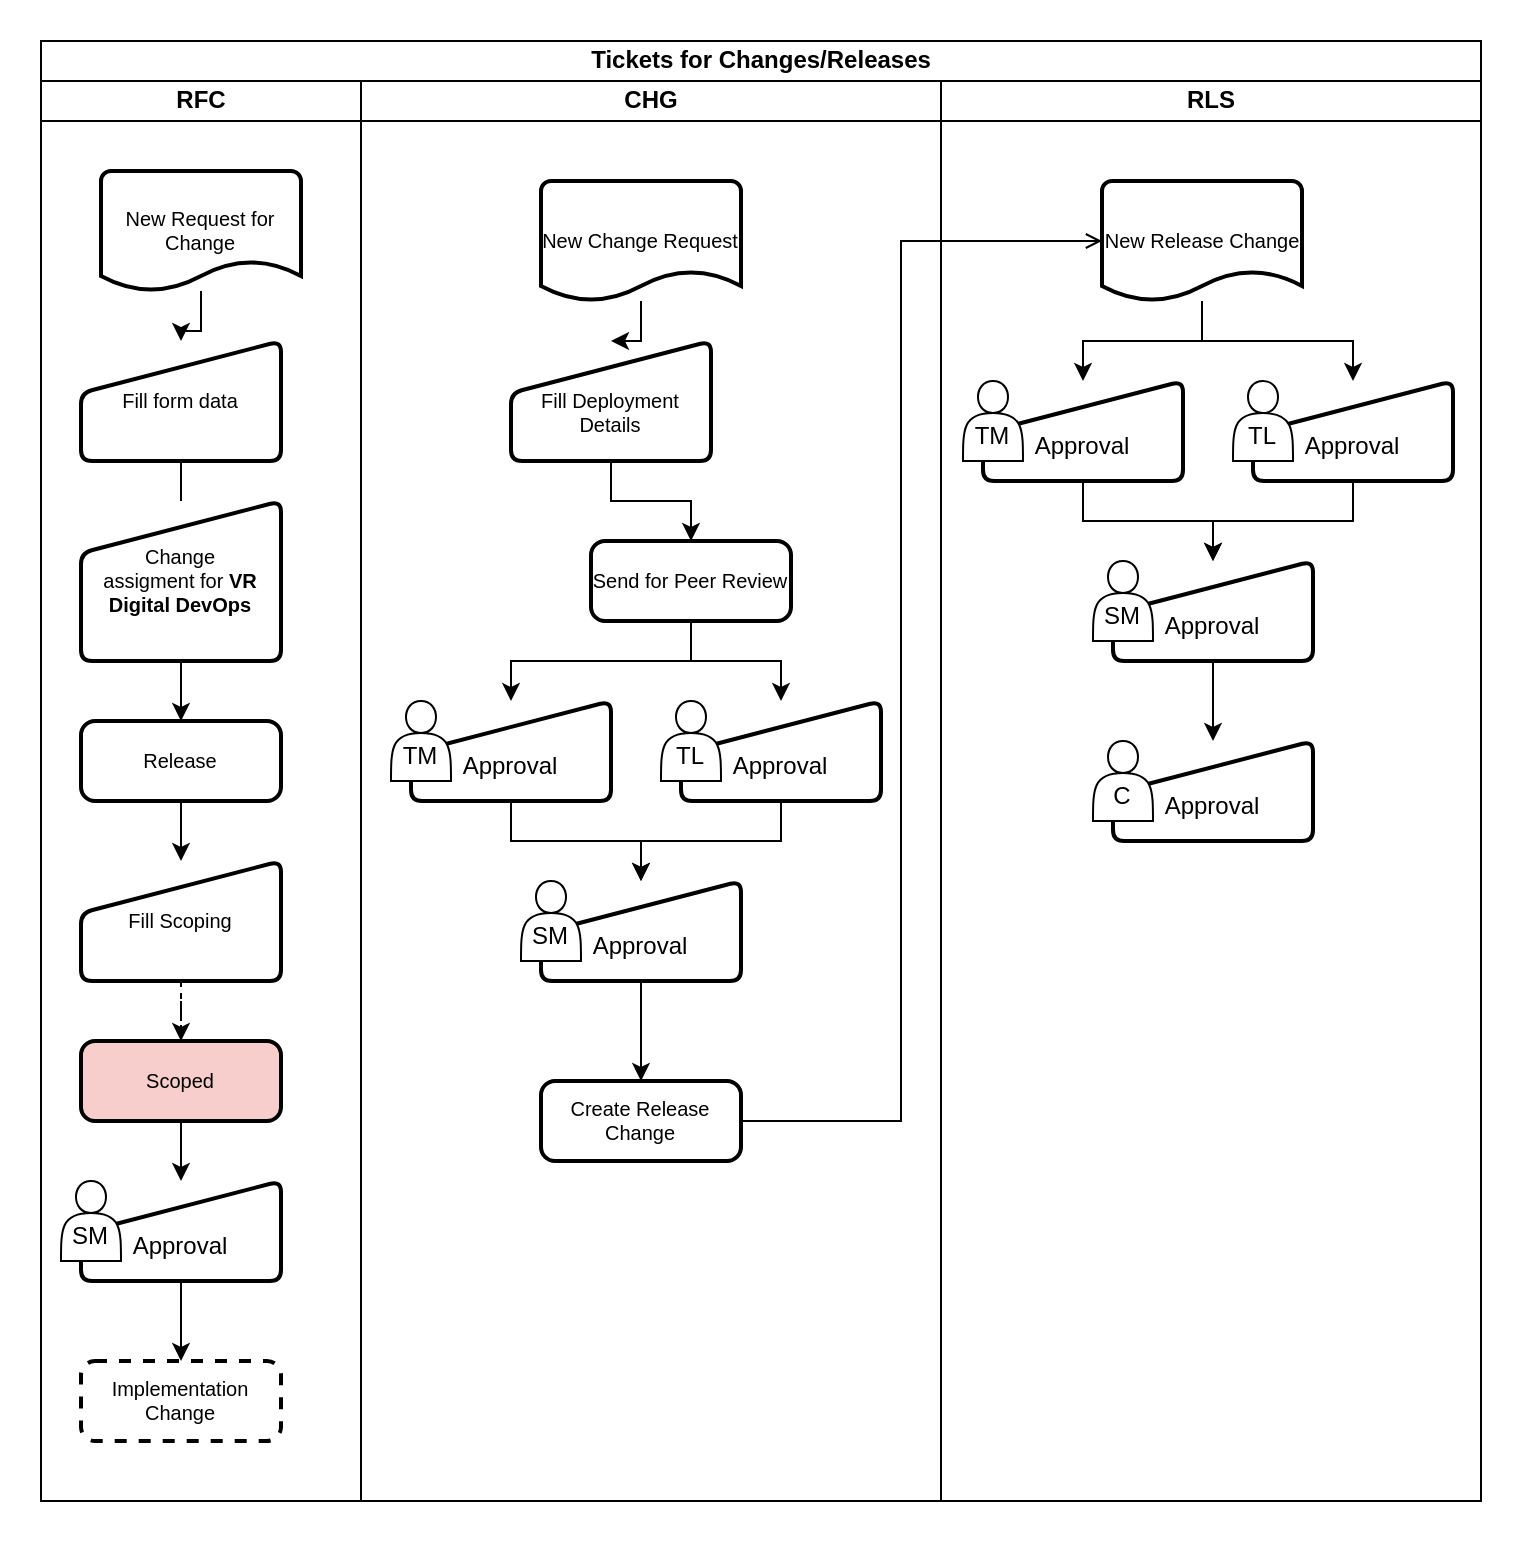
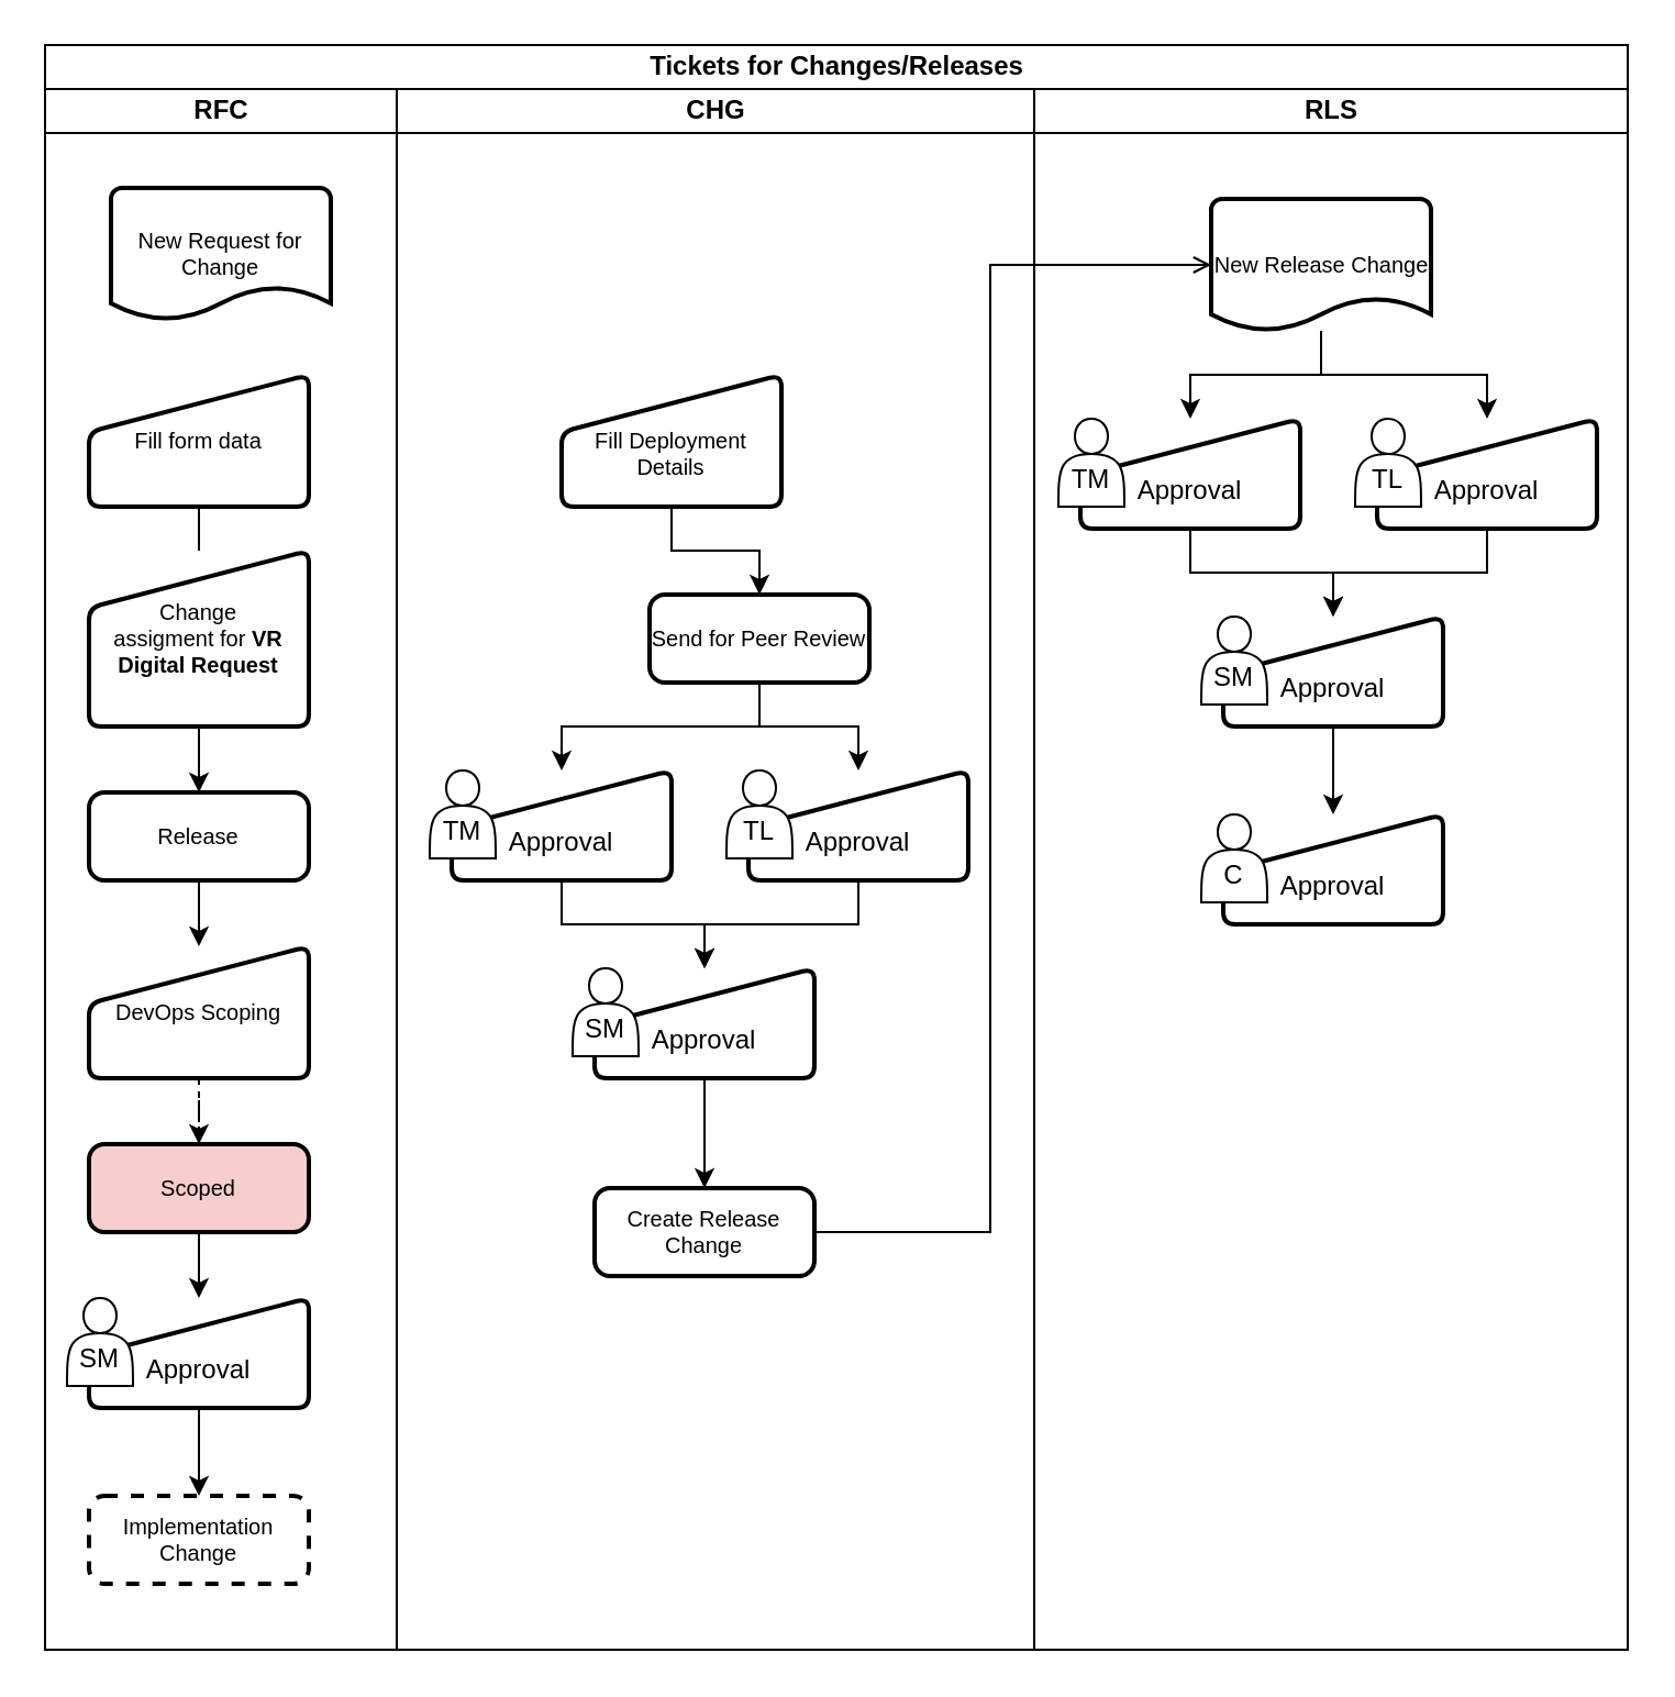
  <mxCell id="0" />
  <mxCell id="1" parent="0" />
  <mxCell id="2" value="Tickets for Changes/Releases" style="swimlane;childLayout=stackLayout;resizeParent=1;resizeParentMax=0;startSize=20;html=1;" vertex="1" parent="1"><mxGeometry x="20" y="20" width="720" height="730" as="geometry" /></mxCell>
  <mxCell id="3" value="RFC" style="swimlane;startSize=20;html=1;" vertex="1" parent="2"><mxGeometry y="20" width="160" height="710" as="geometry" /></mxCell>
- <mxCell id="4" style="edgeStyle=orthogonalEdgeStyle;rounded=0;orthogonalLoop=1;jettySize=auto;html=1;" edge="1" parent="3" source="5" target="7"><mxGeometry relative="1" as="geometry" /></mxCell>
  <mxCell id="5" value="New Request for Change" style="strokeWidth=2;html=1;shape=mxgraph.flowchart.document2;whiteSpace=wrap;size=0.25;fontSize=10;" vertex="1" parent="3"><mxGeometry x="30" y="45" width="100" height="60" as="geometry" /></mxCell>
  <mxCell id="6" style="edgeStyle=orthogonalEdgeStyle;rounded=0;orthogonalLoop=1;jettySize=auto;html=1;endArrow=none;" edge="1" parent="3" source="7" target="9"><mxGeometry relative="1" as="geometry" /></mxCell>
  <mxCell id="7" value="Fill form data" style="html=1;strokeWidth=2;shape=manualInput;whiteSpace=wrap;rounded=1;size=26;arcSize=11;fontSize=10;" vertex="1" parent="3"><mxGeometry x="20" y="130" width="100" height="60" as="geometry" /></mxCell>
  <mxCell id="8" style="edgeStyle=orthogonalEdgeStyle;rounded=0;orthogonalLoop=1;jettySize=auto;html=1;" edge="1" parent="3" source="9" target="11"><mxGeometry relative="1" as="geometry" /></mxCell>
- <mxCell id="9" value="&lt;div&gt;Change &lt;br&gt;&lt;/div&gt;&lt;div&gt;assigment for &lt;b&gt;VR Digital DevOps&lt;/b&gt;&lt;/div&gt;" style="html=1;strokeWidth=2;shape=manualInput;whiteSpace=wrap;rounded=1;size=26;arcSize=11;fontSize=10;" vertex="1" parent="3"><mxGeometry x="20" y="210" width="100" height="80" as="geometry" /></mxCell>
+ <mxCell id="9" value="&lt;div&gt;Change &lt;br&gt;&lt;/div&gt;&lt;div&gt;assigment for &lt;b&gt;VR Digital Request&lt;/b&gt;&lt;/div&gt;" style="html=1;strokeWidth=2;shape=manualInput;whiteSpace=wrap;rounded=1;size=26;arcSize=11;fontSize=10;" vertex="1" parent="3"><mxGeometry x="20" y="210" width="100" height="80" as="geometry" /></mxCell>
  <mxCell id="10" style="edgeStyle=orthogonalEdgeStyle;rounded=0;orthogonalLoop=1;jettySize=auto;html=1;" edge="1" parent="3" source="11" target="13"><mxGeometry relative="1" as="geometry" /></mxCell>
  <mxCell id="11" value="Release" style="rounded=1;whiteSpace=wrap;html=1;absoluteArcSize=1;arcSize=14;strokeWidth=2;fontSize=10;" vertex="1" parent="3"><mxGeometry x="20" y="320" width="100" height="40" as="geometry" /></mxCell>
  <mxCell id="12" style="edgeStyle=orthogonalEdgeStyle;rounded=0;orthogonalLoop=1;jettySize=auto;html=1;dashed=1;" edge="1" parent="3" source="13" target="15"><mxGeometry relative="1" as="geometry" /></mxCell>
- <mxCell id="13" value="Fill Scoping" style="html=1;strokeWidth=2;shape=manualInput;whiteSpace=wrap;rounded=1;size=26;arcSize=11;fontSize=10;" vertex="1" parent="3"><mxGeometry x="20" y="390" width="100" height="60" as="geometry" /></mxCell>
+ <mxCell id="13" value="DevOps Scoping" style="html=1;strokeWidth=2;shape=manualInput;whiteSpace=wrap;rounded=1;size=26;arcSize=11;fontSize=10;" vertex="1" parent="3"><mxGeometry x="20" y="390" width="100" height="60" as="geometry" /></mxCell>
  <mxCell id="14" style="edgeStyle=orthogonalEdgeStyle;rounded=0;orthogonalLoop=1;jettySize=auto;html=1;" edge="1" parent="3" source="15" target="17"><mxGeometry relative="1" as="geometry" /></mxCell>
  <mxCell id="15" value="Scoped" style="rounded=1;whiteSpace=wrap;html=1;absoluteArcSize=1;arcSize=14;strokeWidth=2;fontSize=10;fillColor=#f8cecc;" vertex="1" parent="3"><mxGeometry x="20" y="480" width="100" height="40" as="geometry" /></mxCell>
  <mxCell id="16" value="" style="group" vertex="1" connectable="0" parent="3"><mxGeometry x="10" y="550" width="110" height="50" as="geometry" /></mxCell>
  <mxCell id="17" value="&lt;br&gt;&lt;div&gt;Approval&lt;/div&gt;" style="html=1;strokeWidth=2;shape=manualInput;whiteSpace=wrap;rounded=1;size=26;arcSize=11;" vertex="1" parent="16"><mxGeometry x="10" width="100" height="50" as="geometry" /></mxCell>
  <mxCell id="18" value="&lt;div&gt;&lt;br&gt;&lt;/div&gt;&lt;div&gt;SM&lt;/div&gt;" style="shape=actor;whiteSpace=wrap;html=1;" vertex="1" parent="16"><mxGeometry width="30" height="40" as="geometry" /></mxCell>
  <mxCell id="19" value="Implementation Change" style="rounded=1;whiteSpace=wrap;html=1;absoluteArcSize=1;arcSize=14;strokeWidth=2;fontSize=10;dashed=1;" vertex="1" parent="3"><mxGeometry x="20" y="640" width="100" height="40" as="geometry" /></mxCell>
  <mxCell id="20" style="edgeStyle=orthogonalEdgeStyle;rounded=0;orthogonalLoop=1;jettySize=auto;html=1;" edge="1" parent="3" source="17" target="19"><mxGeometry relative="1" as="geometry" /></mxCell>
  <mxCell id="21" value="CHG" style="swimlane;startSize=20;html=1;" vertex="1" parent="2"><mxGeometry x="160" y="20" width="290" height="710" as="geometry" /></mxCell>
- <mxCell id="22" style="edgeStyle=orthogonalEdgeStyle;rounded=0;orthogonalLoop=1;jettySize=auto;html=1;" edge="1" parent="21" source="23" target="25"><mxGeometry relative="1" as="geometry" /></mxCell>
- <mxCell id="23" value="New Change Request" style="strokeWidth=2;html=1;shape=mxgraph.flowchart.document2;whiteSpace=wrap;size=0.25;fontSize=10;" vertex="1" parent="21"><mxGeometry x="90" y="50" width="100" height="60" as="geometry" /></mxCell>
  <mxCell id="24" style="edgeStyle=orthogonalEdgeStyle;rounded=0;orthogonalLoop=1;jettySize=auto;html=1;" edge="1" parent="21" source="25" target="28"><mxGeometry relative="1" as="geometry" /></mxCell>
  <mxCell id="25" value="&lt;div&gt;&lt;br&gt;&lt;/div&gt;&lt;div&gt;Fill Deployment Details&lt;/div&gt;" style="html=1;strokeWidth=2;shape=manualInput;whiteSpace=wrap;rounded=1;size=26;arcSize=11;fontSize=10;" vertex="1" parent="21"><mxGeometry x="75" y="130" width="100" height="60" as="geometry" /></mxCell>
  <mxCell id="26" style="edgeStyle=orthogonalEdgeStyle;rounded=0;orthogonalLoop=1;jettySize=auto;html=1;" edge="1" parent="21" source="28" target="33"><mxGeometry relative="1" as="geometry" /></mxCell>
  <mxCell id="27" style="edgeStyle=orthogonalEdgeStyle;rounded=0;orthogonalLoop=1;jettySize=auto;html=1;" edge="1" parent="21" source="28" target="30"><mxGeometry relative="1" as="geometry" /></mxCell>
  <mxCell id="28" value="Send for Peer Review" style="rounded=1;whiteSpace=wrap;html=1;absoluteArcSize=1;arcSize=14;strokeWidth=2;fontSize=10;" vertex="1" parent="21"><mxGeometry x="115" y="230" width="100" height="40" as="geometry" /></mxCell>
  <mxCell id="29" value="" style="group" vertex="1" connectable="0" parent="21"><mxGeometry x="15" y="310" width="110" height="50" as="geometry" /></mxCell>
  <mxCell id="30" value="&lt;br&gt;&lt;div&gt;Approval&lt;/div&gt;" style="html=1;strokeWidth=2;shape=manualInput;whiteSpace=wrap;rounded=1;size=26;arcSize=11;" vertex="1" parent="29"><mxGeometry x="10" width="100" height="50" as="geometry" /></mxCell>
  <mxCell id="31" value="&lt;br&gt;&lt;div&gt;TM&lt;/div&gt;" style="shape=actor;whiteSpace=wrap;html=1;" vertex="1" parent="29"><mxGeometry width="30" height="40" as="geometry" /></mxCell>
  <mxCell id="32" value="" style="group" vertex="1" connectable="0" parent="21"><mxGeometry x="150" y="310" width="110" height="50" as="geometry" /></mxCell>
  <mxCell id="33" value="&lt;br&gt;&lt;div&gt;Approval&lt;/div&gt;" style="html=1;strokeWidth=2;shape=manualInput;whiteSpace=wrap;rounded=1;size=26;arcSize=11;" vertex="1" parent="32"><mxGeometry x="10" width="100" height="50" as="geometry" /></mxCell>
  <mxCell id="34" value="&lt;div&gt;&lt;br&gt;&lt;/div&gt;&lt;div&gt;TL&lt;/div&gt;" style="shape=actor;whiteSpace=wrap;html=1;" vertex="1" parent="32"><mxGeometry width="30" height="40" as="geometry" /></mxCell>
  <mxCell id="35" value="" style="group" vertex="1" connectable="0" parent="21"><mxGeometry x="80" y="400" width="110" height="50" as="geometry" /></mxCell>
  <mxCell id="36" value="&lt;br&gt;&lt;div&gt;Approval&lt;/div&gt;" style="html=1;strokeWidth=2;shape=manualInput;whiteSpace=wrap;rounded=1;size=26;arcSize=11;" vertex="1" parent="35"><mxGeometry x="10" width="100" height="50" as="geometry" /></mxCell>
  <mxCell id="37" value="&lt;div&gt;&lt;br&gt;&lt;/div&gt;&lt;div&gt;SM&lt;/div&gt;" style="shape=actor;whiteSpace=wrap;html=1;" vertex="1" parent="35"><mxGeometry width="30" height="40" as="geometry" /></mxCell>
  <mxCell id="38" value="Create Release Change" style="rounded=1;whiteSpace=wrap;html=1;absoluteArcSize=1;arcSize=14;strokeWidth=2;fontSize=10;" vertex="1" parent="21"><mxGeometry x="90" y="500" width="100" height="40" as="geometry" /></mxCell>
  <mxCell id="39" style="edgeStyle=orthogonalEdgeStyle;rounded=0;orthogonalLoop=1;jettySize=auto;html=1;" edge="1" parent="21" source="33" target="36"><mxGeometry relative="1" as="geometry" /></mxCell>
  <mxCell id="40" style="edgeStyle=orthogonalEdgeStyle;rounded=0;orthogonalLoop=1;jettySize=auto;html=1;" edge="1" parent="21" source="30" target="36"><mxGeometry relative="1" as="geometry" /></mxCell>
  <mxCell id="41" style="edgeStyle=orthogonalEdgeStyle;rounded=0;orthogonalLoop=1;jettySize=auto;html=1;" edge="1" parent="21" source="36" target="38"><mxGeometry relative="1" as="geometry" /></mxCell>
  <mxCell id="42" value="RLS" style="swimlane;startSize=20;html=1;" vertex="1" parent="2"><mxGeometry x="450" y="20" width="270" height="710" as="geometry" /></mxCell>
  <mxCell id="43" style="edgeStyle=orthogonalEdgeStyle;rounded=0;orthogonalLoop=1;jettySize=auto;html=1;" edge="1" parent="42" source="45" target="50"><mxGeometry relative="1" as="geometry" /></mxCell>
  <mxCell id="44" style="edgeStyle=orthogonalEdgeStyle;rounded=0;orthogonalLoop=1;jettySize=auto;html=1;" edge="1" parent="42" source="45" target="47"><mxGeometry relative="1" as="geometry" /></mxCell>
  <mxCell id="45" value="New Release Change" style="strokeWidth=2;html=1;shape=mxgraph.flowchart.document2;whiteSpace=wrap;size=0.25;fontSize=10;" vertex="1" parent="42"><mxGeometry x="80.5" y="50" width="100" height="60" as="geometry" /></mxCell>
  <mxCell id="46" value="" style="group" vertex="1" connectable="0" parent="42"><mxGeometry x="11" y="150" width="110" height="50" as="geometry" /></mxCell>
  <mxCell id="47" value="&lt;br&gt;&lt;div&gt;Approval&lt;/div&gt;" style="html=1;strokeWidth=2;shape=manualInput;whiteSpace=wrap;rounded=1;size=26;arcSize=11;" vertex="1" parent="46"><mxGeometry x="10" width="100" height="50" as="geometry" /></mxCell>
  <mxCell id="48" value="&lt;br&gt;&lt;div&gt;TM&lt;/div&gt;" style="shape=actor;whiteSpace=wrap;html=1;" vertex="1" parent="46"><mxGeometry width="30" height="40" as="geometry" /></mxCell>
  <mxCell id="49" value="" style="group" vertex="1" connectable="0" parent="42"><mxGeometry x="146" y="150" width="110" height="50" as="geometry" /></mxCell>
  <mxCell id="50" value="&lt;br&gt;&lt;div&gt;Approval&lt;/div&gt;" style="html=1;strokeWidth=2;shape=manualInput;whiteSpace=wrap;rounded=1;size=26;arcSize=11;" vertex="1" parent="49"><mxGeometry x="10" width="100" height="50" as="geometry" /></mxCell>
  <mxCell id="51" value="&lt;div&gt;&lt;br&gt;&lt;/div&gt;&lt;div&gt;TL&lt;/div&gt;" style="shape=actor;whiteSpace=wrap;html=1;" vertex="1" parent="49"><mxGeometry width="30" height="40" as="geometry" /></mxCell>
  <mxCell id="52" value="" style="group" vertex="1" connectable="0" parent="42"><mxGeometry x="76" y="240" width="110" height="50" as="geometry" /></mxCell>
  <mxCell id="53" value="&lt;br&gt;&lt;div&gt;Approval&lt;/div&gt;" style="html=1;strokeWidth=2;shape=manualInput;whiteSpace=wrap;rounded=1;size=26;arcSize=11;" vertex="1" parent="52"><mxGeometry x="10" width="100" height="50" as="geometry" /></mxCell>
  <mxCell id="54" value="&lt;div&gt;&lt;br&gt;&lt;/div&gt;&lt;div&gt;SM&lt;/div&gt;" style="shape=actor;whiteSpace=wrap;html=1;" vertex="1" parent="52"><mxGeometry width="30" height="40" as="geometry" /></mxCell>
  <mxCell id="55" value="" style="group" vertex="1" connectable="0" parent="42"><mxGeometry x="76" y="330" width="110" height="50" as="geometry" /></mxCell>
  <mxCell id="56" value="&lt;br&gt;&lt;div&gt;Approval&lt;/div&gt;" style="html=1;strokeWidth=2;shape=manualInput;whiteSpace=wrap;rounded=1;size=26;arcSize=11;" vertex="1" parent="55"><mxGeometry x="10" width="100" height="50" as="geometry" /></mxCell>
  <mxCell id="57" value="&lt;div&gt;&lt;br&gt;&lt;/div&gt;&lt;div&gt;C&lt;/div&gt;" style="shape=actor;whiteSpace=wrap;html=1;" vertex="1" parent="55"><mxGeometry width="30" height="40" as="geometry" /></mxCell>
  <mxCell id="58" style="edgeStyle=orthogonalEdgeStyle;rounded=0;orthogonalLoop=1;jettySize=auto;html=1;" edge="1" parent="42" source="50" target="53"><mxGeometry relative="1" as="geometry" /></mxCell>
  <mxCell id="59" style="edgeStyle=orthogonalEdgeStyle;rounded=0;orthogonalLoop=1;jettySize=auto;html=1;" edge="1" parent="42" source="47" target="53"><mxGeometry relative="1" as="geometry" /></mxCell>
  <mxCell id="60" style="edgeStyle=orthogonalEdgeStyle;rounded=0;orthogonalLoop=1;jettySize=auto;html=1;" edge="1" parent="42" source="53" target="56"><mxGeometry relative="1" as="geometry" /></mxCell>
  <mxCell id="61" style="edgeStyle=orthogonalEdgeStyle;rounded=0;orthogonalLoop=1;jettySize=auto;html=1;entryX=0;entryY=0.5;entryDx=0;entryDy=0;entryPerimeter=0;endArrow=open;" edge="1" parent="2" source="38" target="45"><mxGeometry relative="1" as="geometry"><Array as="points"><mxPoint x="430" y="540" /><mxPoint x="430" y="100" /></Array></mxGeometry></mxCell>
